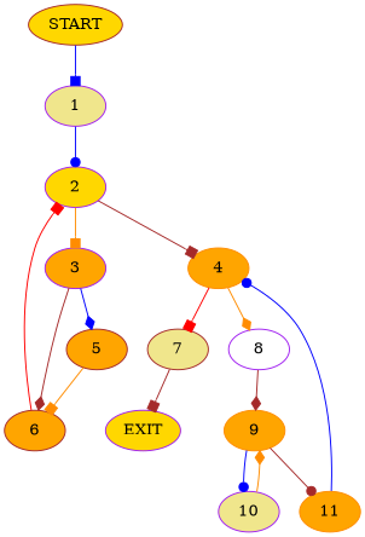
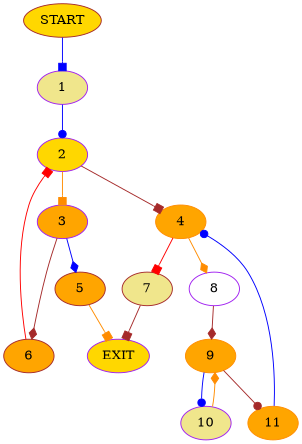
  digraph {
    node [color=purple fillcolor=orange style=filled]
    edge [arrowhead=box color=blue]
    n1 [color=brown fillcolor=gold label=START]
    1 [fillcolor=khaki]
    2 [fillcolor=gold]
    n4 [fillcolor=gold label=EXIT]
    3
    4 [color=darkorange]
    5 [color=brown]
    6 [color=brown]
    7 [color=brown fillcolor=khaki]
    8 [fillcolor=white]
    9 [color=darkorange]
    10 [fillcolor=khaki]
    11 [color=darkorange]
    n1 -> 1
    1 -> 2 [arrowhead=dot]
    2 -> 3 [color=darkorange]
    2 -> 4 [color=brown]
    3 -> 5 [arrowhead=diamond]
    3 -> 6 [arrowhead=diamond color=brown]
    4 -> 7 [color=red]
    4 -> 8 [arrowhead=diamond color=darkorange]
-   5 -> 6 [color=darkorange]
+   5 -> n4 [color=darkorange]
    6 -> 2 [color=red]
    7 -> n4 [color=brown]
    8 -> 9 [arrowhead=diamond color=brown]
    9 -> 10 [arrowhead=dot]
    9 -> 11 [arrowhead=dot color=brown]
    10 -> 9 [arrowhead=diamond color=darkorange]
    11 -> 4 [arrowhead=dot]
  }
